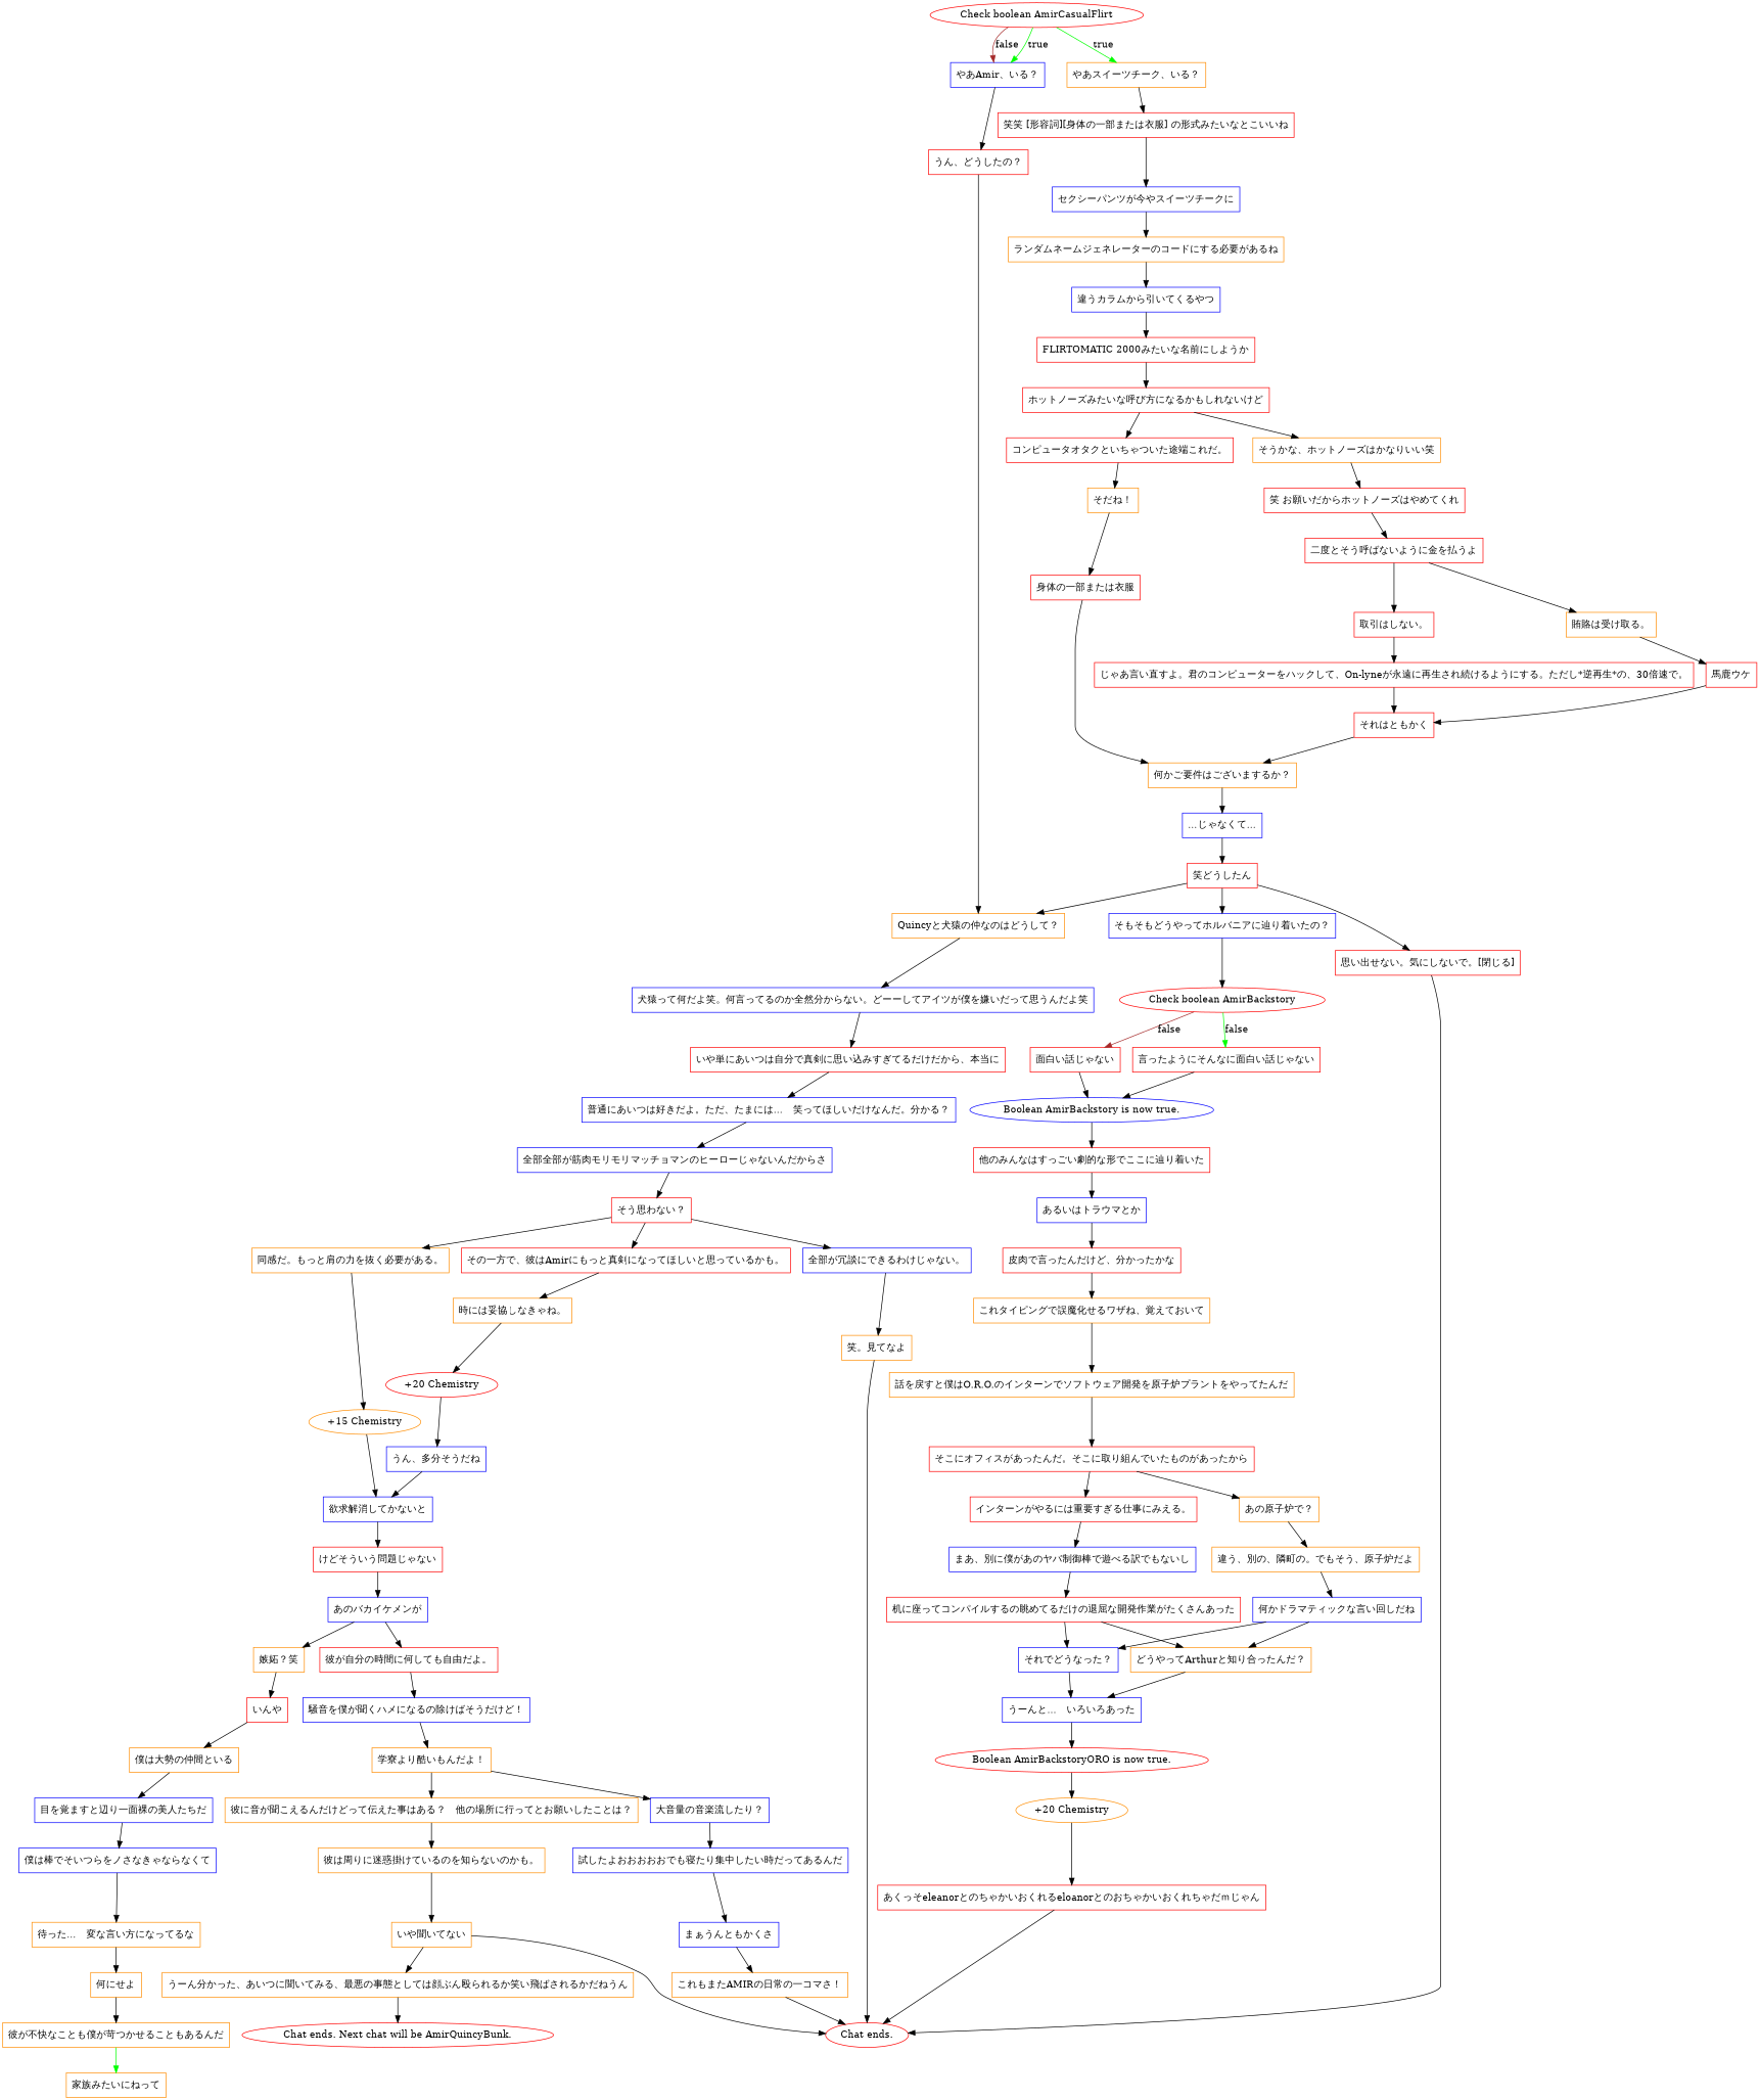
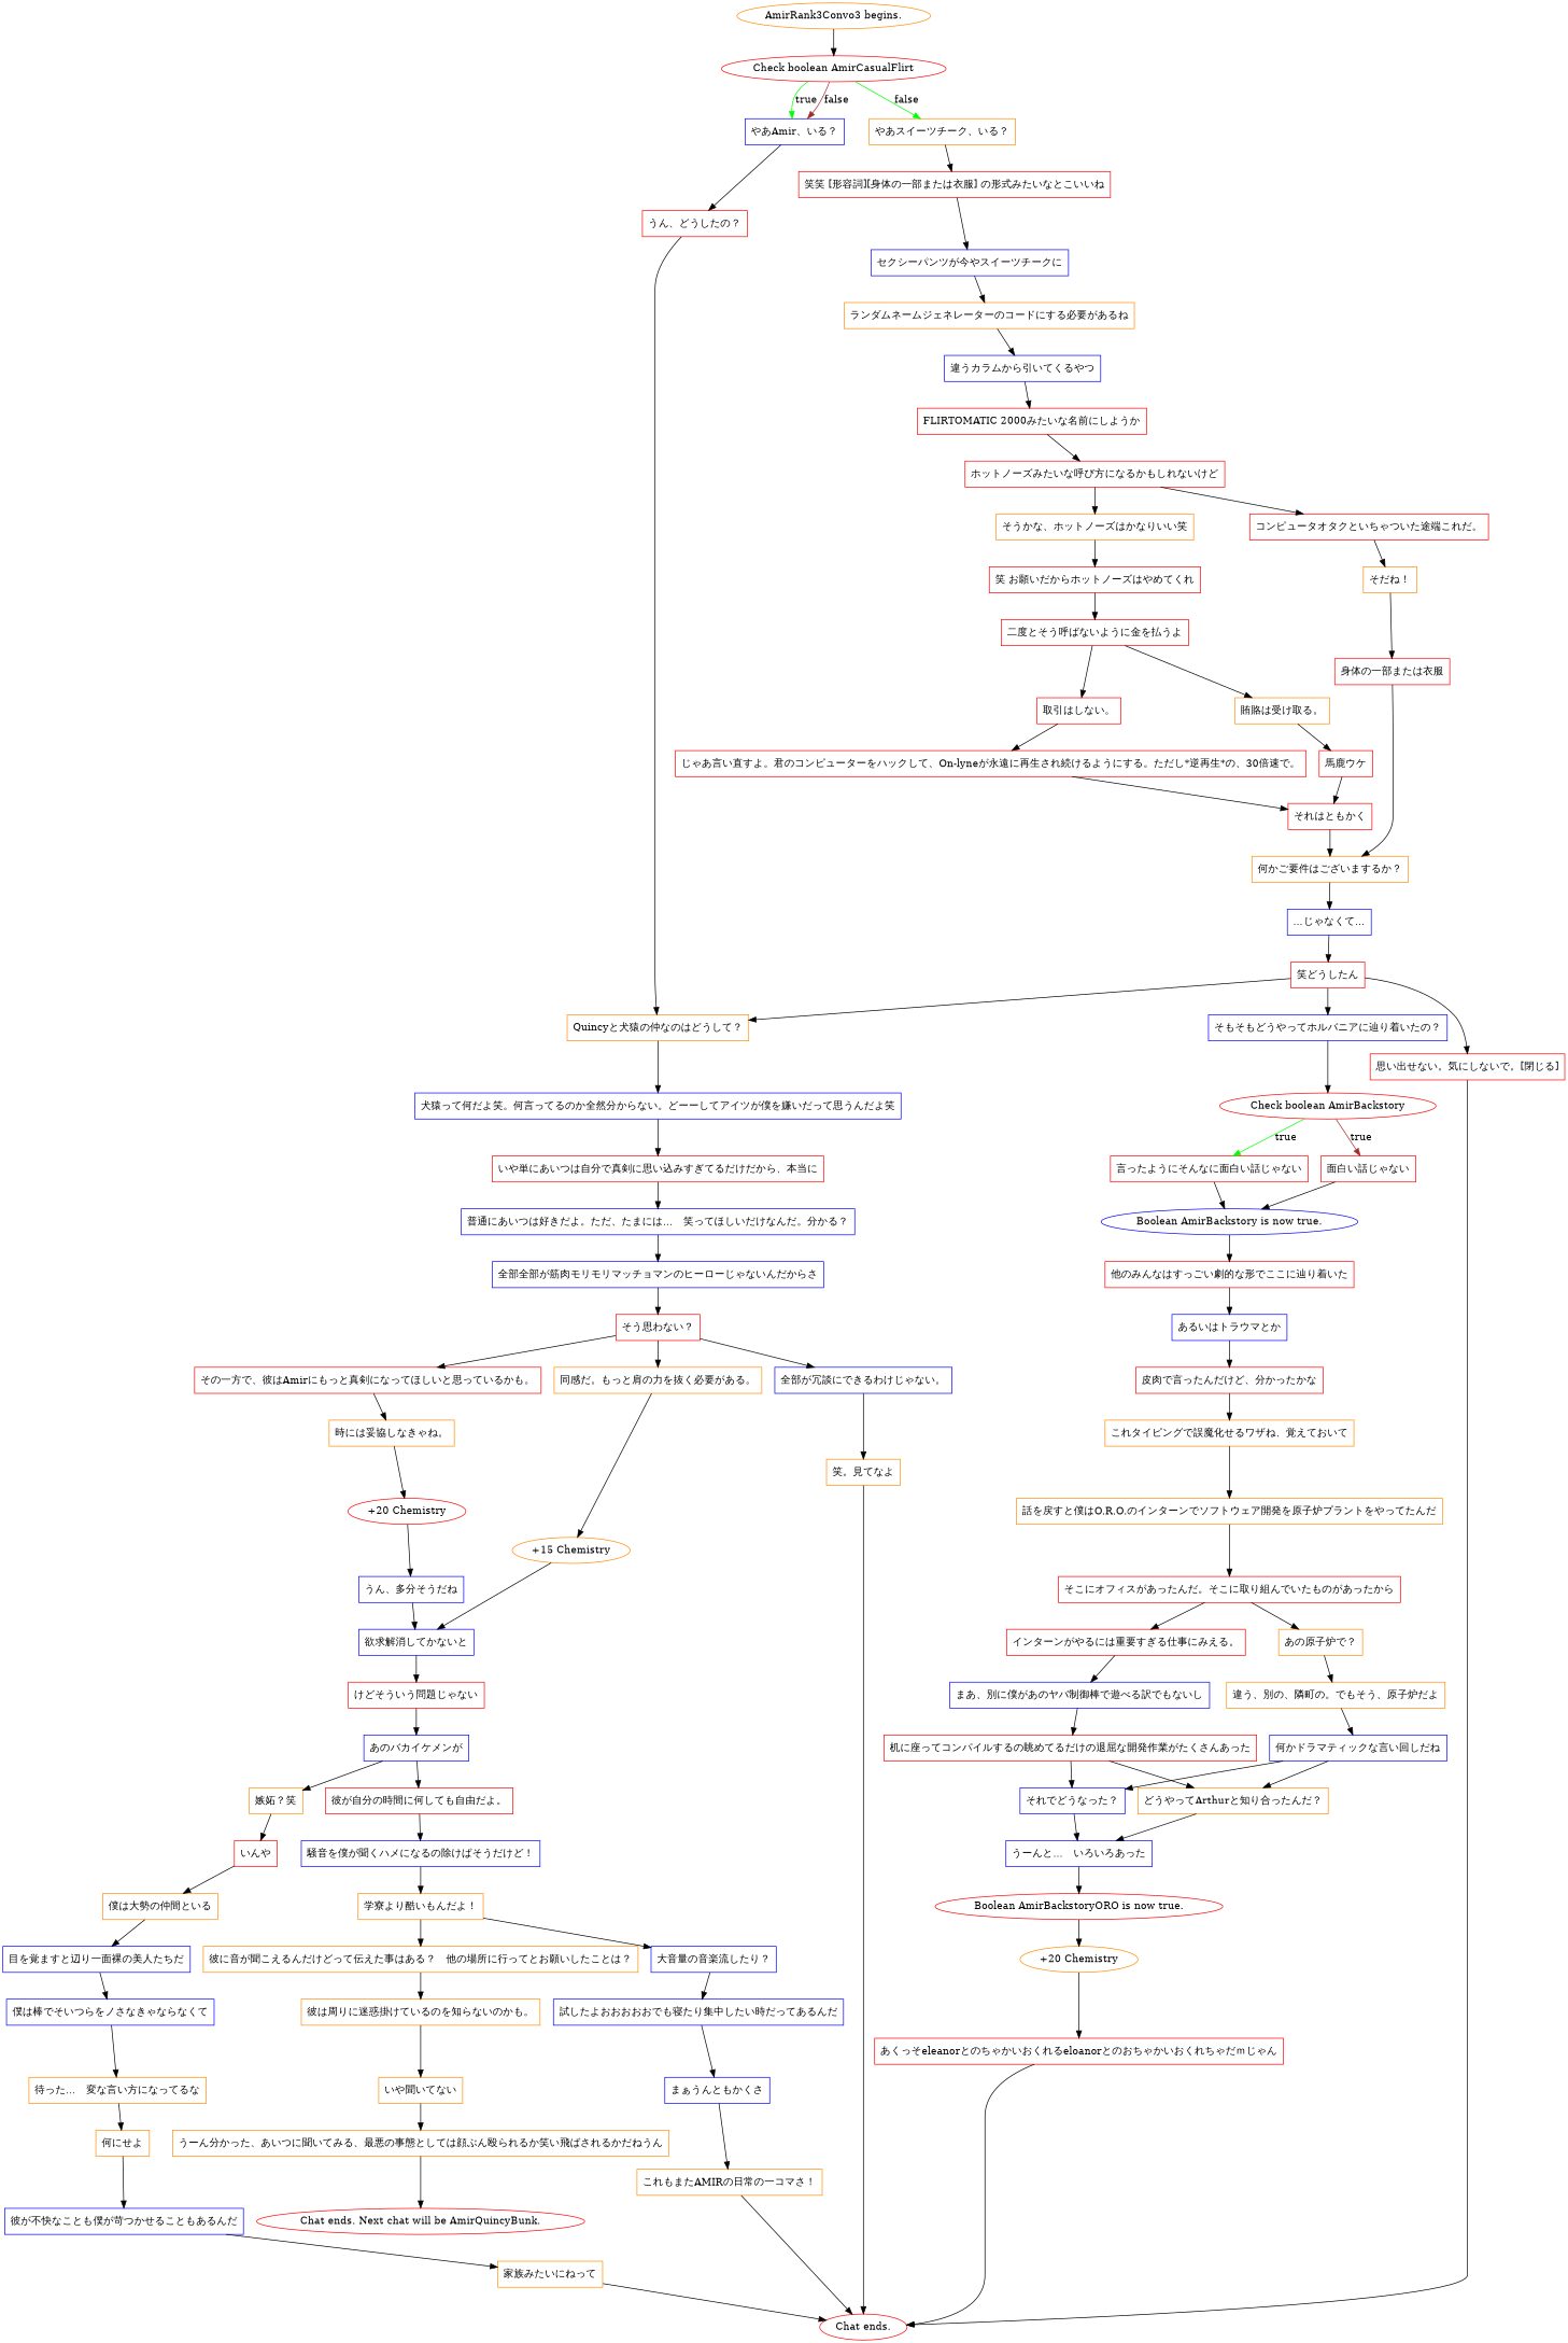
  digraph {
    node [color=red shape=box]
+   "AmirRank3Convo3 begins." [color=darkorange shape=""]
    n2 [label="Check boolean AmirCasualFlirt" shape=""]
    n3 [color=darkorange label="やあスイーツチーク、いる？"]
    n4 [color=blue label="やあAmir、いる？"]
    n5 [label="笑笑 [形容詞][身体の一部または衣服] の形式みたいなとこいいね"]
    n6 [label="うん、どうしたの？"]
    n7 [color=blue label="セクシーパンツが今やスイーツチークに"]
    n8 [color=darkorange label="Quincyと犬猿の仲なのはどうして？"]
    n9 [color=darkorange label="ランダムネームジェネレーターのコードにする必要があるね"]
    n10 [color=blue label="犬猿って何だよ笑。何言ってるのか全然分からない。どーーしてアイツが僕を嫌いだって思うんだよ笑"]
    n11 [color=blue label="違うカラムから引いてくるやつ"]
    n12 [label="いや単にあいつは自分で真剣に思い込みすぎてるだけだから、本当に"]
    n13 [label="FLIRTOMATIC 2000みたいな名前にしようか"]
    n14 [color=blue label="普通にあいつは好きだよ。ただ、たまには…　笑ってほしいだけなんだ。分かる？"]
    n15 [label="ホットノーズみたいな呼び方になるかもしれないけど"]
    n16 [color=blue label="全部全部が筋肉モリモリマッチョマンのヒーローじゃないんだからさ"]
    n17 [color=darkorange label="そうかな、ホットノーズはかなりいい笑"]
    n18 [label="コンピュータオタクといちゃついた途端これだ。"]
    n19 [label="そう思わない？"]
    n20 [label="笑 お願いだからホットノーズはやめてくれ"]
    n21 [color=darkorange label="そだね！"]
    n22 [label="その一方で、彼はAmirにもっと真剣になってほしいと思っているかも。"]
    n23 [color=darkorange label="同感だ。もっと肩の力を抜く必要がある。"]
    n24 [color=blue label="全部が冗談にできるわけじゃない。"]
    n25 [label="二度とそう呼ばないように金を払うよ"]
    n26 [label="身体の一部または衣服"]
    n27 [color=darkorange label="時には妥協しなきゃね。"]
    n28 [color=darkorange label="+15 Chemistry" shape=""]
    n29 [color=darkorange label="笑。見てなよ"]
    n30 [color=darkorange label="賄賂は受け取る。"]
    n31 [label="取引はしない。"]
    n32 [color=darkorange label="何かご要件はございまするか？"]
    n33 [label="+20 Chemistry" shape=""]
    n34 [color=blue label="欲求解消してかないと"]
    "Chat ends." [shape=""]
    n36 [label="馬鹿ウケ"]
    n37 [label="じゃあ言い直すよ。君のコンピューターをハックして、On-lyneが永遠に再生され続けるようにする。ただし*逆再生*の、30倍速で。"]
    n38 [color=blue label="…じゃなくて…"]
    n39 [color=blue label="うん、多分そうだね"]
    n40 [label="けどそういう問題じゃない"]
    n41 [label="それはともかく"]
    n42 [label="笑どうしたん"]
    n43 [color=blue label="あのバカイケメンが"]
    n44 [color=blue label="そもそもどうやってホルバニアに辿り着いたの？"]
    n45 [label="思い出せない。気にしないで。[閉じる]"]
    n46 [color=darkorange label="嫉妬？笑"]
    n47 [label="彼が自分の時間に何しても自由だよ。"]
    n48 [label="Check boolean AmirBackstory" shape=""]
    n49 [label="いんや"]
    n50 [color=blue label="騒音を僕が聞くハメになるの除けばそうだけど！"]
    n51 [label="言ったようにそんなに面白い話じゃない"]
    n52 [label="面白い話じゃない"]
    n53 [color=darkorange label="僕は大勢の仲間といる"]
    n54 [color=darkorange label="学寮より酷いもんだよ！"]
    n55 [color=blue label="Boolean AmirBackstory is now true." shape=""]
    n56 [color=blue label="目を覚ますと辺り一面裸の美人たちだ"]
    n57 [color=darkorange label="彼に音が聞こえるんだけどって伝えた事はある？　他の場所に行ってとお願いしたことは？"]
    n58 [color=blue label="大音量の音楽流したり？"]
    n59 [label="他のみんなはすっごい劇的な形でここに辿り着いた"]
    n60 [color=blue label="僕は棒でそいつらをノさなきゃならなくて"]
    n61 [color=darkorange label="彼は周りに迷惑掛けているのを知らないのかも。"]
    n62 [color=blue label="試したよおおおおおでも寝たり集中したい時だってあるんだ"]
    n63 [color=blue label="あるいはトラウマとか"]
    n64 [color=darkorange label="待った…　変な言い方になってるな"]
    n65 [color=darkorange label="いや聞いてない"]
    n66 [color=blue label="まぁうんともかくさ"]
    n67 [label="皮肉で言ったんだけど、分かったかな"]
    n68 [color=darkorange label="何にせよ"]
    n69 [color=darkorange label="うーん分かった、あいつに聞いてみる、最悪の事態としては顔ぶん殴られるか笑い飛ばされるかだねうん"]
    n70 [color=darkorange label="これもまたAMIRの日常の一コマさ！"]
    n71 [color=darkorange label="これタイピングで誤魔化せるワザね、覚えておいて"]
-   n72 [color=darkorange label="彼が不快なことも僕が苛つかせることもあるんだ"]
+   n72 [color=blue label="彼が不快なことも僕が苛つかせることもあるんだ"]
    "Chat ends. Next chat will be AmirQuincyBunk." [shape=""]
    n74 [color=darkorange label="話を戻すと僕はO.R.O.のインターンでソフトウェア開発を原子炉プラントをやってたんだ"]
    n75 [color=darkorange label="家族みたいにねって"]
    n76 [label="そこにオフィスがあったんだ。そこに取り組んでいたものがあったから"]
    n77 [color=darkorange label="あの原子炉で？"]
    n78 [label="インターンがやるには重要すぎる仕事にみえる。"]
    n79 [color=darkorange label="違う、別の、隣町の。でもそう、原子炉だよ"]
    n80 [color=blue label="まあ、別に僕があのヤバ制御棒で遊べる訳でもないし"]
    n81 [color=blue label="何かドラマティックな言い回しだね"]
    n82 [label="机に座ってコンパイルするの眺めてるだけの退屈な開発作業がたくさんあった"]
    n83 [color=blue label="それでどうなった？"]
    n84 [color=darkorange label="どうやってArthurと知り合ったんだ？"]
    n85 [color=blue label="うーんと…　いろいろあった"]
    n86 [label="Boolean AmirBackstoryORO is now true." shape=""]
    n87 [color=darkorange label="+20 Chemistry" shape=""]
    n88 [label="あくっそeleanorとのちゃかいおくれるeloanorとのおちゃかいおくれちゃだｍじゃん"]
-   n2 -> n3 [color=green label=true]
+   "AmirRank3Convo3 begins." -> n2
+   n2 -> n3 [color=green label=false]
    n2 -> n4 [color=green label=true]
    n2 -> n4 [color=brown label=false]
    n3 -> n5
    n4 -> n6
    n5 -> n7
    n6 -> n8
    n7 -> n9
    n8 -> n10
    n9 -> n11
    n10 -> n12
    n11 -> n13
    n12 -> n14
    n13 -> n15
    n14 -> n16
    n15 -> n17
    n15 -> n18
    n16 -> n19
    n17 -> n20
    n18 -> n21
    n19 -> n22
    n19 -> n23
    n19 -> n24
    n20 -> n25
    n21 -> n26
    n22 -> n27
    n23 -> n28
    n24 -> n29
    n25 -> n30
    n25 -> n31
    n26 -> n32
    n27 -> n33
    n28 -> n34
    n29 -> "Chat ends."
    n30 -> n36
    n31 -> n37
    n32 -> n38
    n33 -> n39
    n34 -> n40
    n36 -> n41
    n37 -> n41
    n38 -> n42
    n39 -> n34
    n40 -> n43
    n41 -> n32
    n42 -> n8
    n42 -> n44
    n42 -> n45
    n43 -> n46
    n43 -> n47
    n44 -> n48
    n45 -> "Chat ends."
    n46 -> n49
    n47 -> n50
-   n48 -> n51 [color=green label=false]
-   n48 -> n52 [color=brown label=false]
+   n48 -> n51 [color=green label=true]
+   n48 -> n52 [color=brown label=true]
    n49 -> n53
    n50 -> n54
    n51 -> n55
    n52 -> n55
    n53 -> n56
    n54 -> n57
    n54 -> n58
    n55 -> n59
    n56 -> n60
    n57 -> n61
    n58 -> n62
    n59 -> n63
    n60 -> n64
    n61 -> n65
    n62 -> n66
    n63 -> n67
    n64 -> n68
    n65 -> n69
    n66 -> n70
    n67 -> n71
    n68 -> n72
    n69 -> "Chat ends. Next chat will be AmirQuincyBunk."
    n70 -> "Chat ends."
    n71 -> n74
-   n72 -> n75 [color=green]
+   n72 -> n75
    n74 -> n76
-   n65 -> "Chat ends."
+   n75 -> "Chat ends."
    n76 -> n77
    n76 -> n78
    n77 -> n79
    n78 -> n80
    n79 -> n81
    n80 -> n82
    n81 -> n83
    n81 -> n84
    n82 -> n83
    n82 -> n84
    n83 -> n85
    n84 -> n85
    n85 -> n86
    n86 -> n87
    n87 -> n88
    n88 -> "Chat ends."
  }
